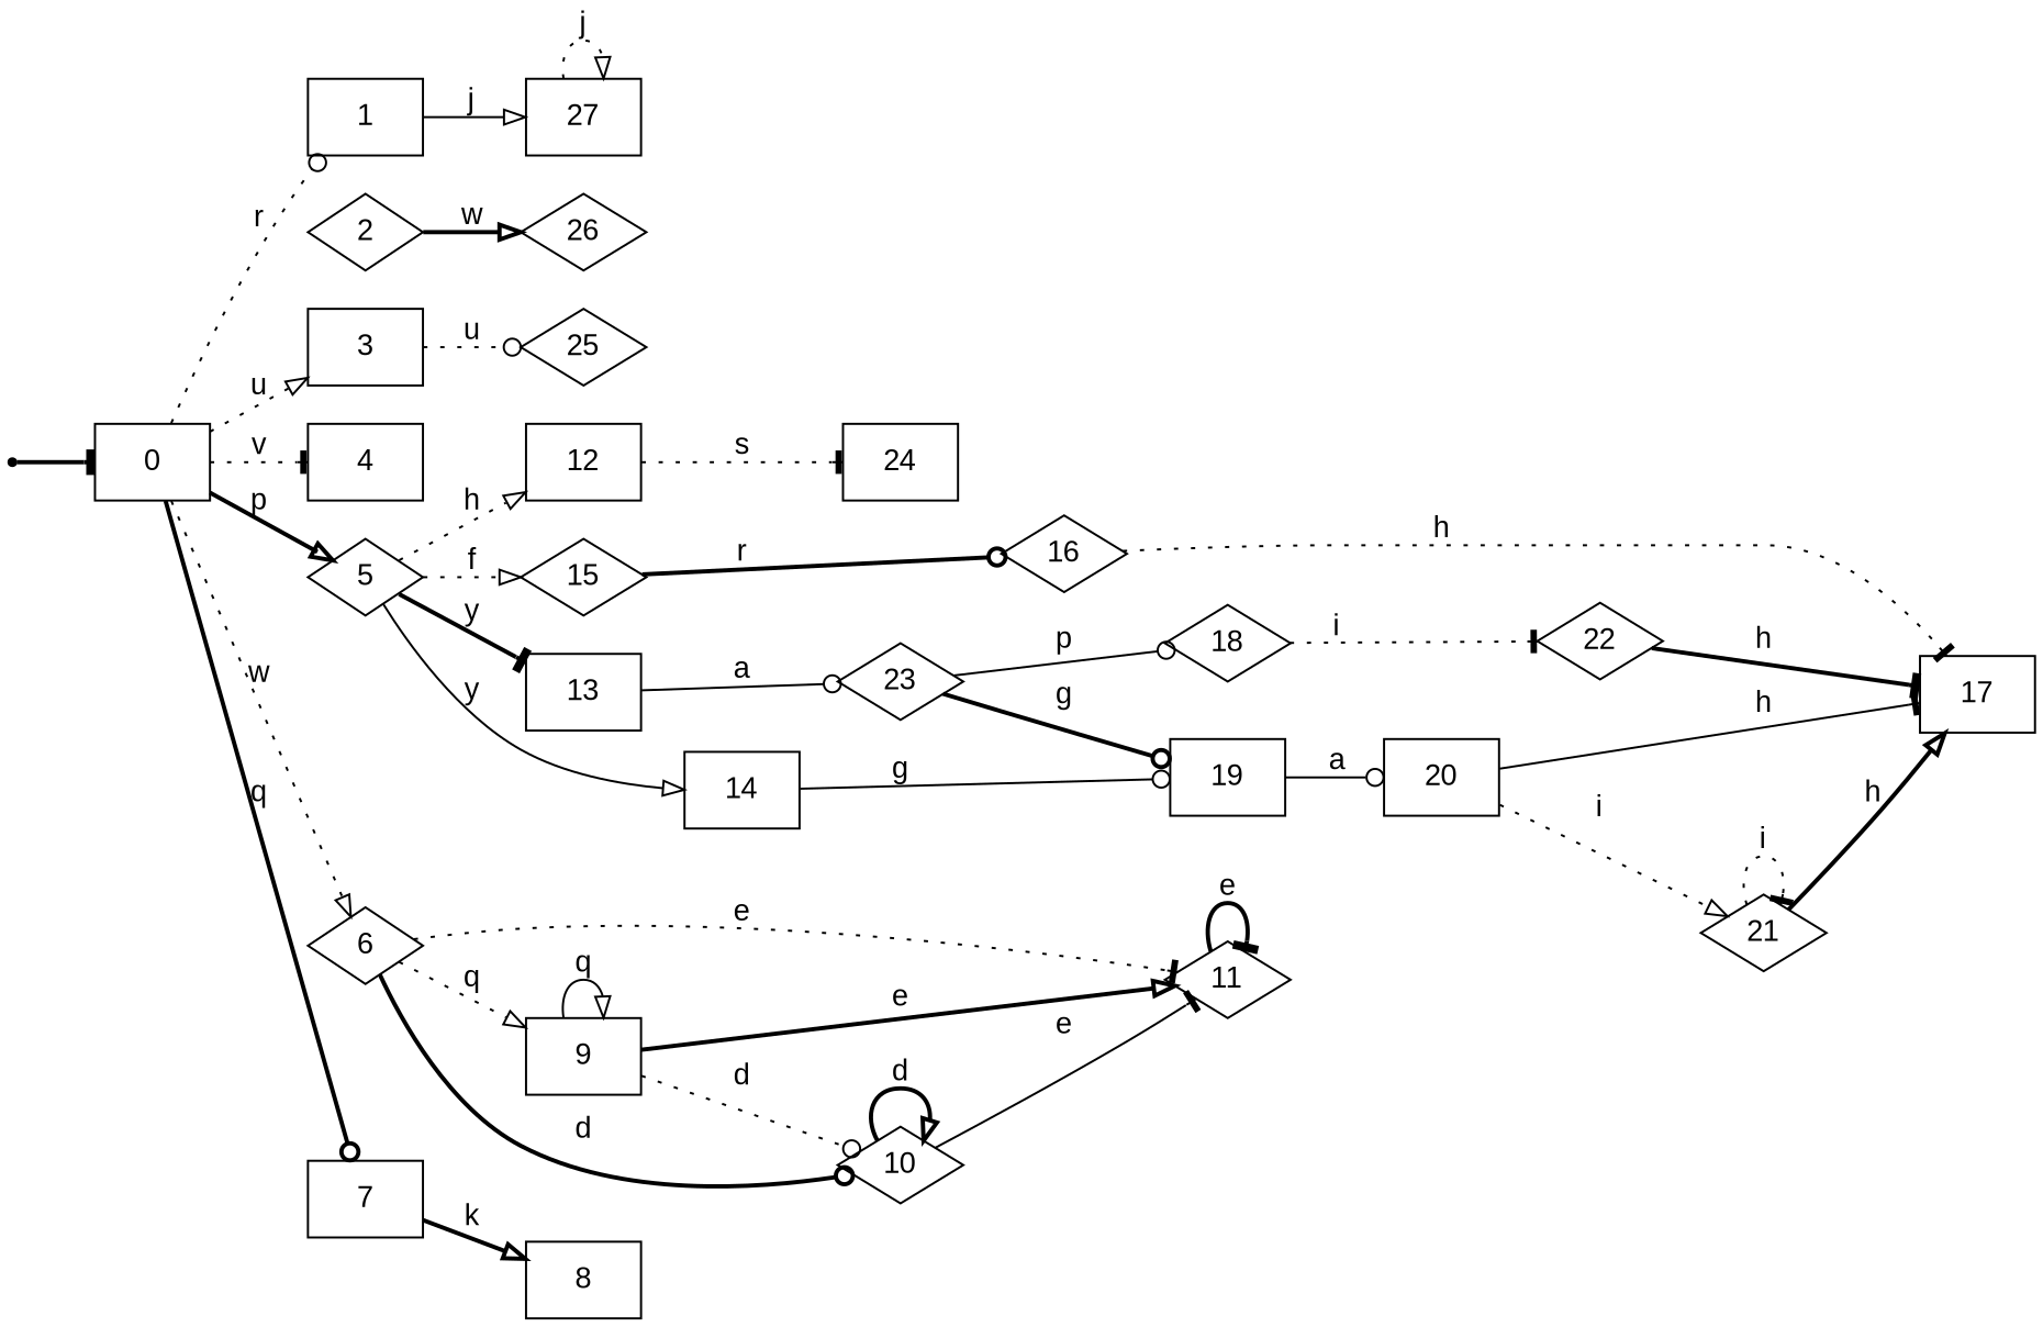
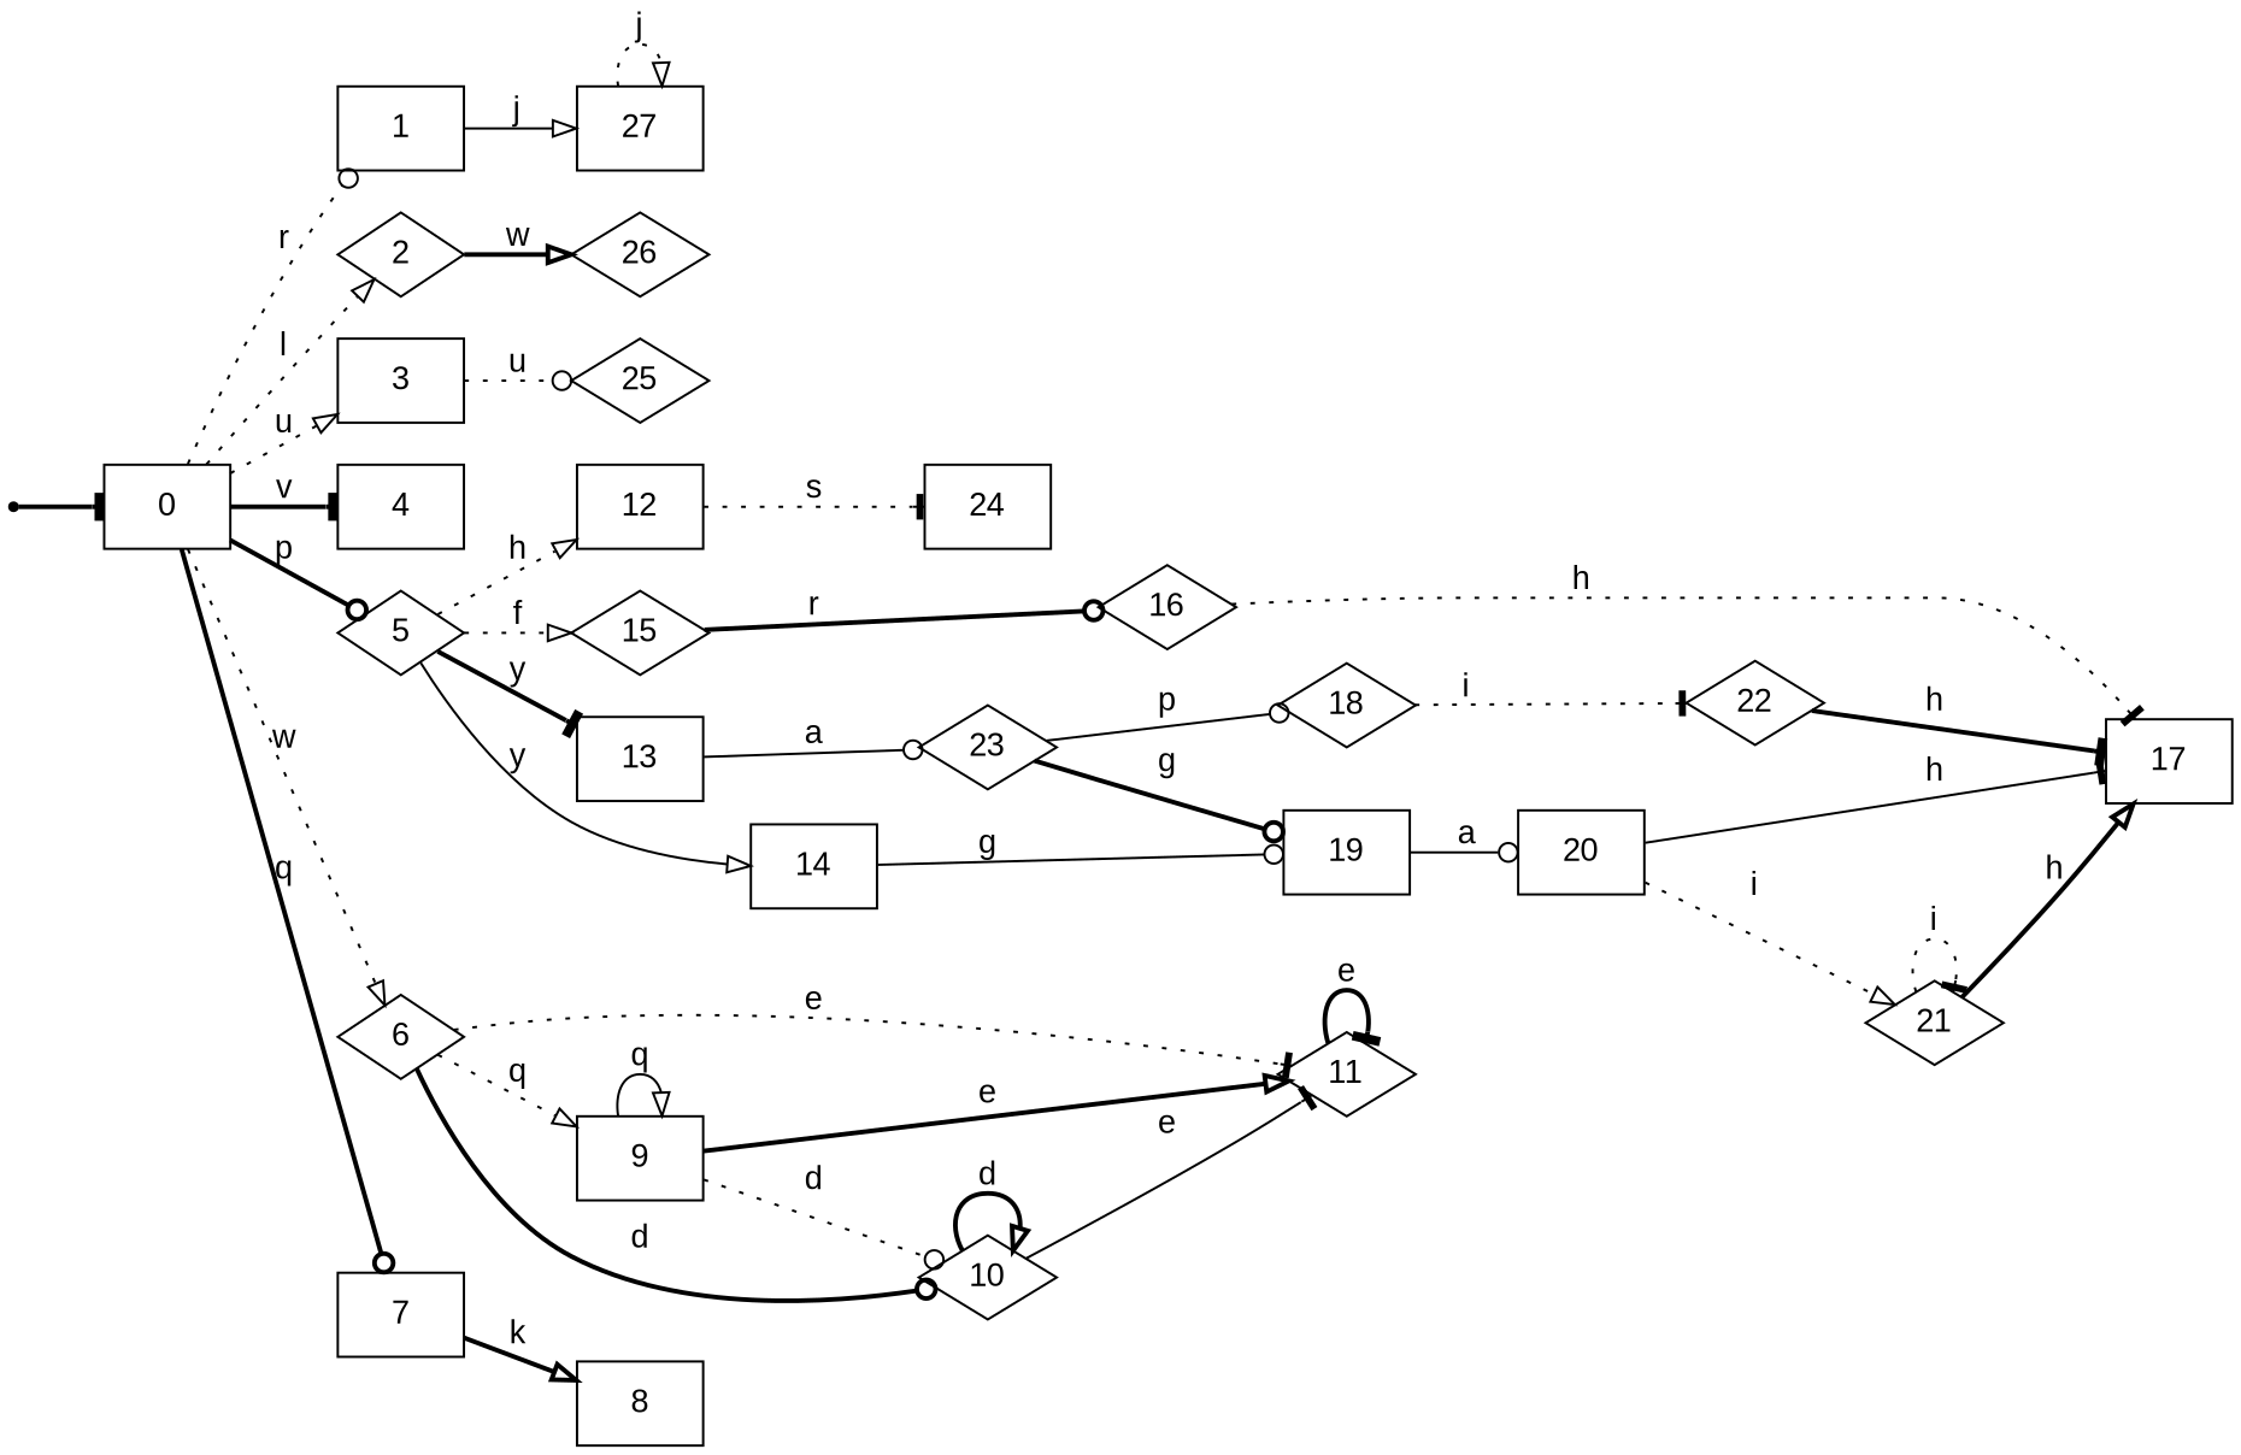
  digraph {
    fontname="Liberation Sans"
    rankdir=LR
    node [fontname="Liberation Sans" shape=box]
    edge [arrowhead=onormal fontname="Liberation Sans" style=dotted]
    dummy0 [shape=point]
    0
    1
    2 [shape=diamond]
    3
    4
    5 [shape=diamond]
    6 [shape=diamond]
    7
    27
    26 [shape=diamond]
    25 [shape=diamond]
    12
    13
    14
    15 [shape=diamond]
    9
    10 [shape=diamond]
    11 [shape=diamond]
    8
    24
    23 [shape=diamond]
    19
    16 [shape=diamond]
    18 [shape=diamond]
    22 [shape=diamond]
    20
    17
    21 [shape=diamond]
    dummy0 -> 0 [arrowhead=tee style=bold]
    0 -> 1 [arrowhead=odot label=r]
+   0 -> 2 [label=l]
    0 -> 3 [label=u]
-   0 -> 4 [arrowhead=tee label=v]
-   0 -> 5 [label=p style=bold]
+   0 -> 4 [arrowhead=tee label=v style=bold]
+   0 -> 5 [arrowhead=odot label=p style=bold]
    0 -> 6 [label=w]
    0 -> 7 [arrowhead=odot label=q style=bold]
    1 -> 27 [label=j style=solid]
    2 -> 26 [label=w style=bold]
    3 -> 25 [arrowhead=odot label=u]
    5 -> 12 [label=h]
    5 -> 13 [arrowhead=tee label=y style=bold]
    5 -> 14 [label=y style=solid]
    5 -> 15 [label=f]
    6 -> 9 [label=q]
    6 -> 10 [arrowhead=odot label=d style=bold]
    6 -> 11 [arrowhead=tee label=e]
    7 -> 8 [label=k style=bold]
    27 -> 27 [label=j]
    12 -> 24 [arrowhead=tee label=s]
    13 -> 23 [arrowhead=odot label=a style=solid]
    14 -> 19 [arrowhead=odot label=g style=solid]
    15 -> 16 [arrowhead=odot label=r style=bold]
    9 -> 9 [label=q style=solid]
    9 -> 10 [arrowhead=odot label=d]
    9 -> 11 [label=e style=bold]
    10 -> 10 [label=d style=bold]
    10 -> 11 [arrowhead=tee label=e style=solid]
    11 -> 11 [arrowhead=tee label=e style=bold]
    23 -> 19 [arrowhead=odot label=g style=bold]
    23 -> 18 [arrowhead=odot label=p style=solid]
    19 -> 20 [arrowhead=odot label=a style=solid]
    16 -> 17 [arrowhead=tee label=h]
    18 -> 22 [arrowhead=tee label=i]
    22 -> 17 [arrowhead=tee label=h style=bold]
    20 -> 17 [arrowhead=tee label=h style=solid]
    20 -> 21 [label=i]
    21 -> 17 [label=h style=bold]
    21 -> 21 [arrowhead=tee label=i]
  }
